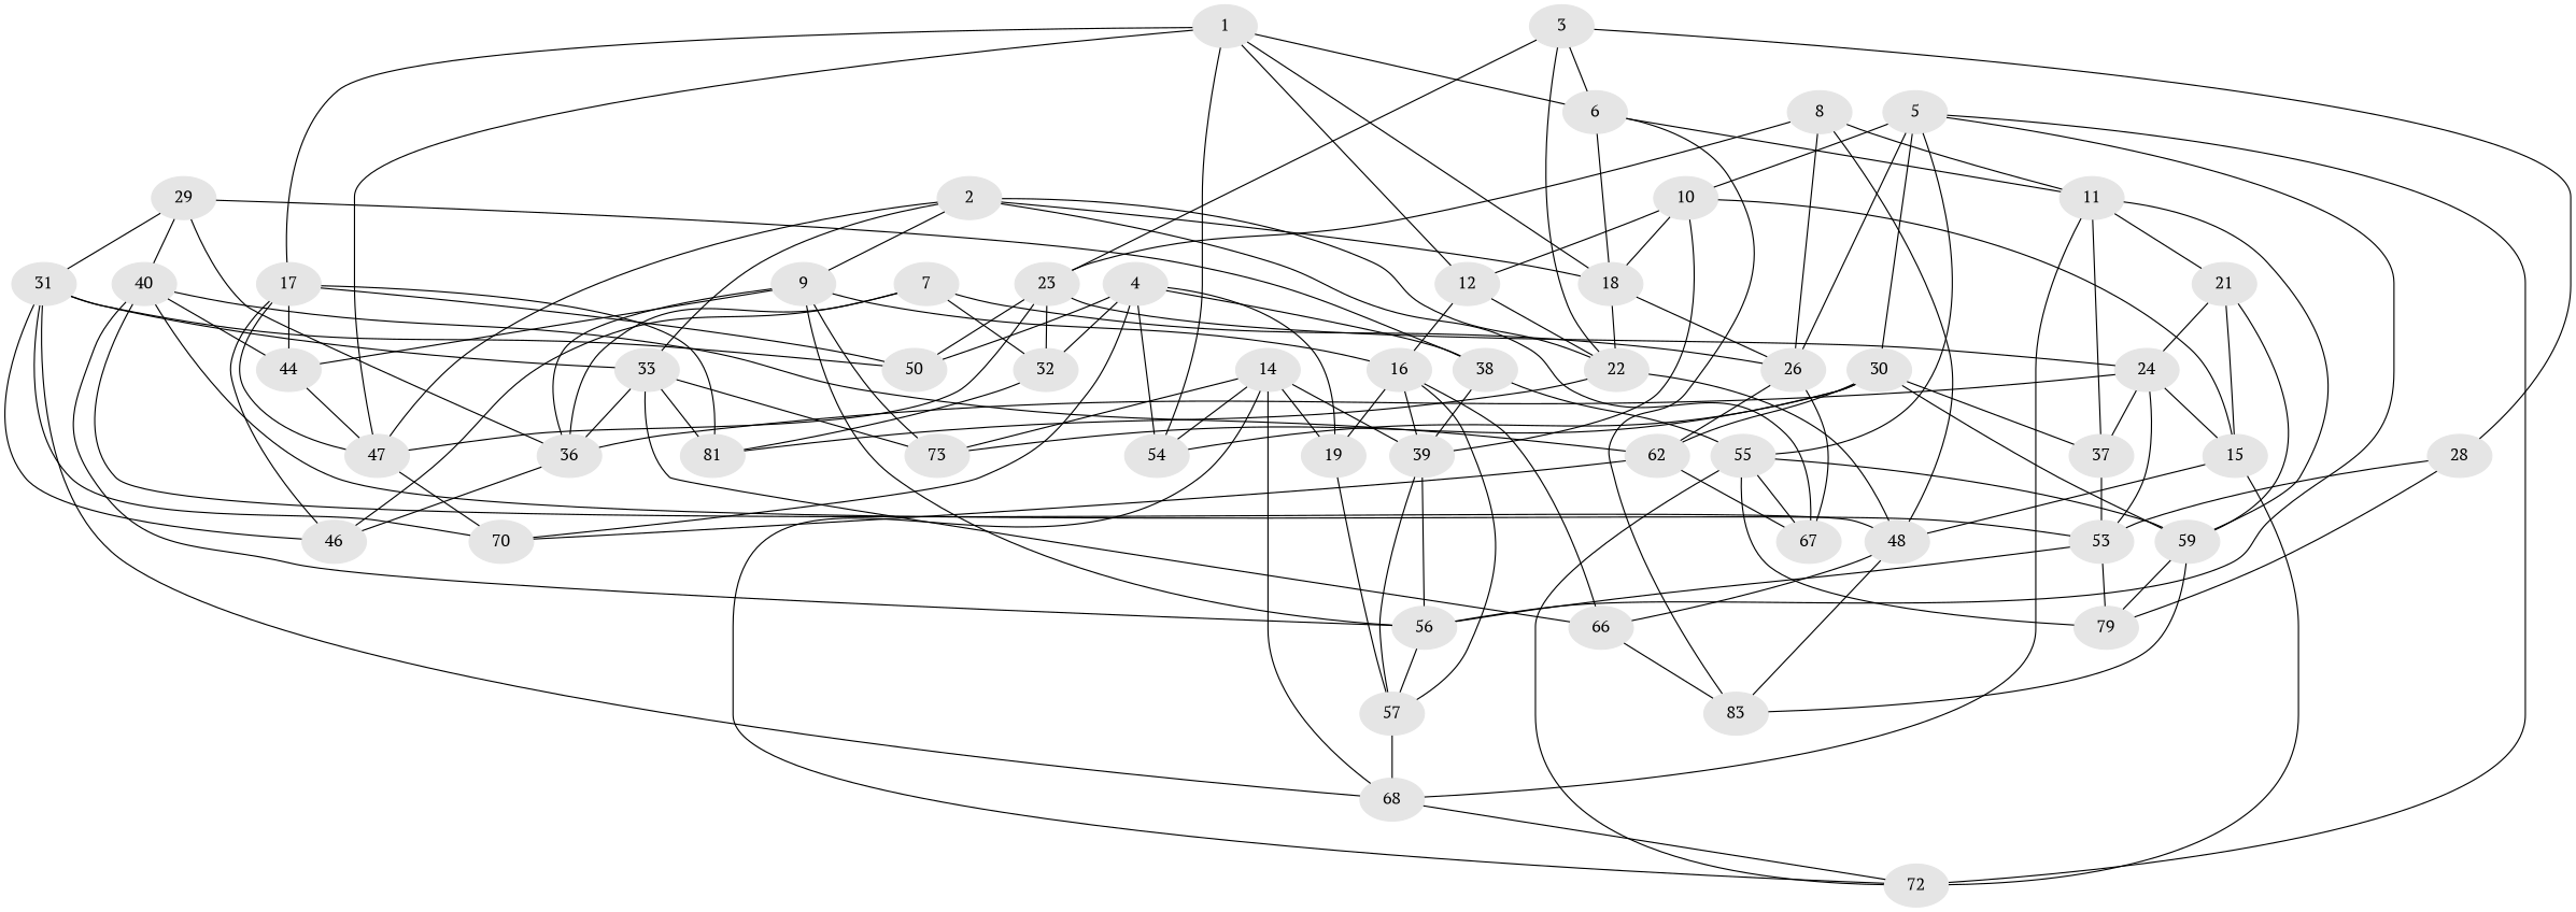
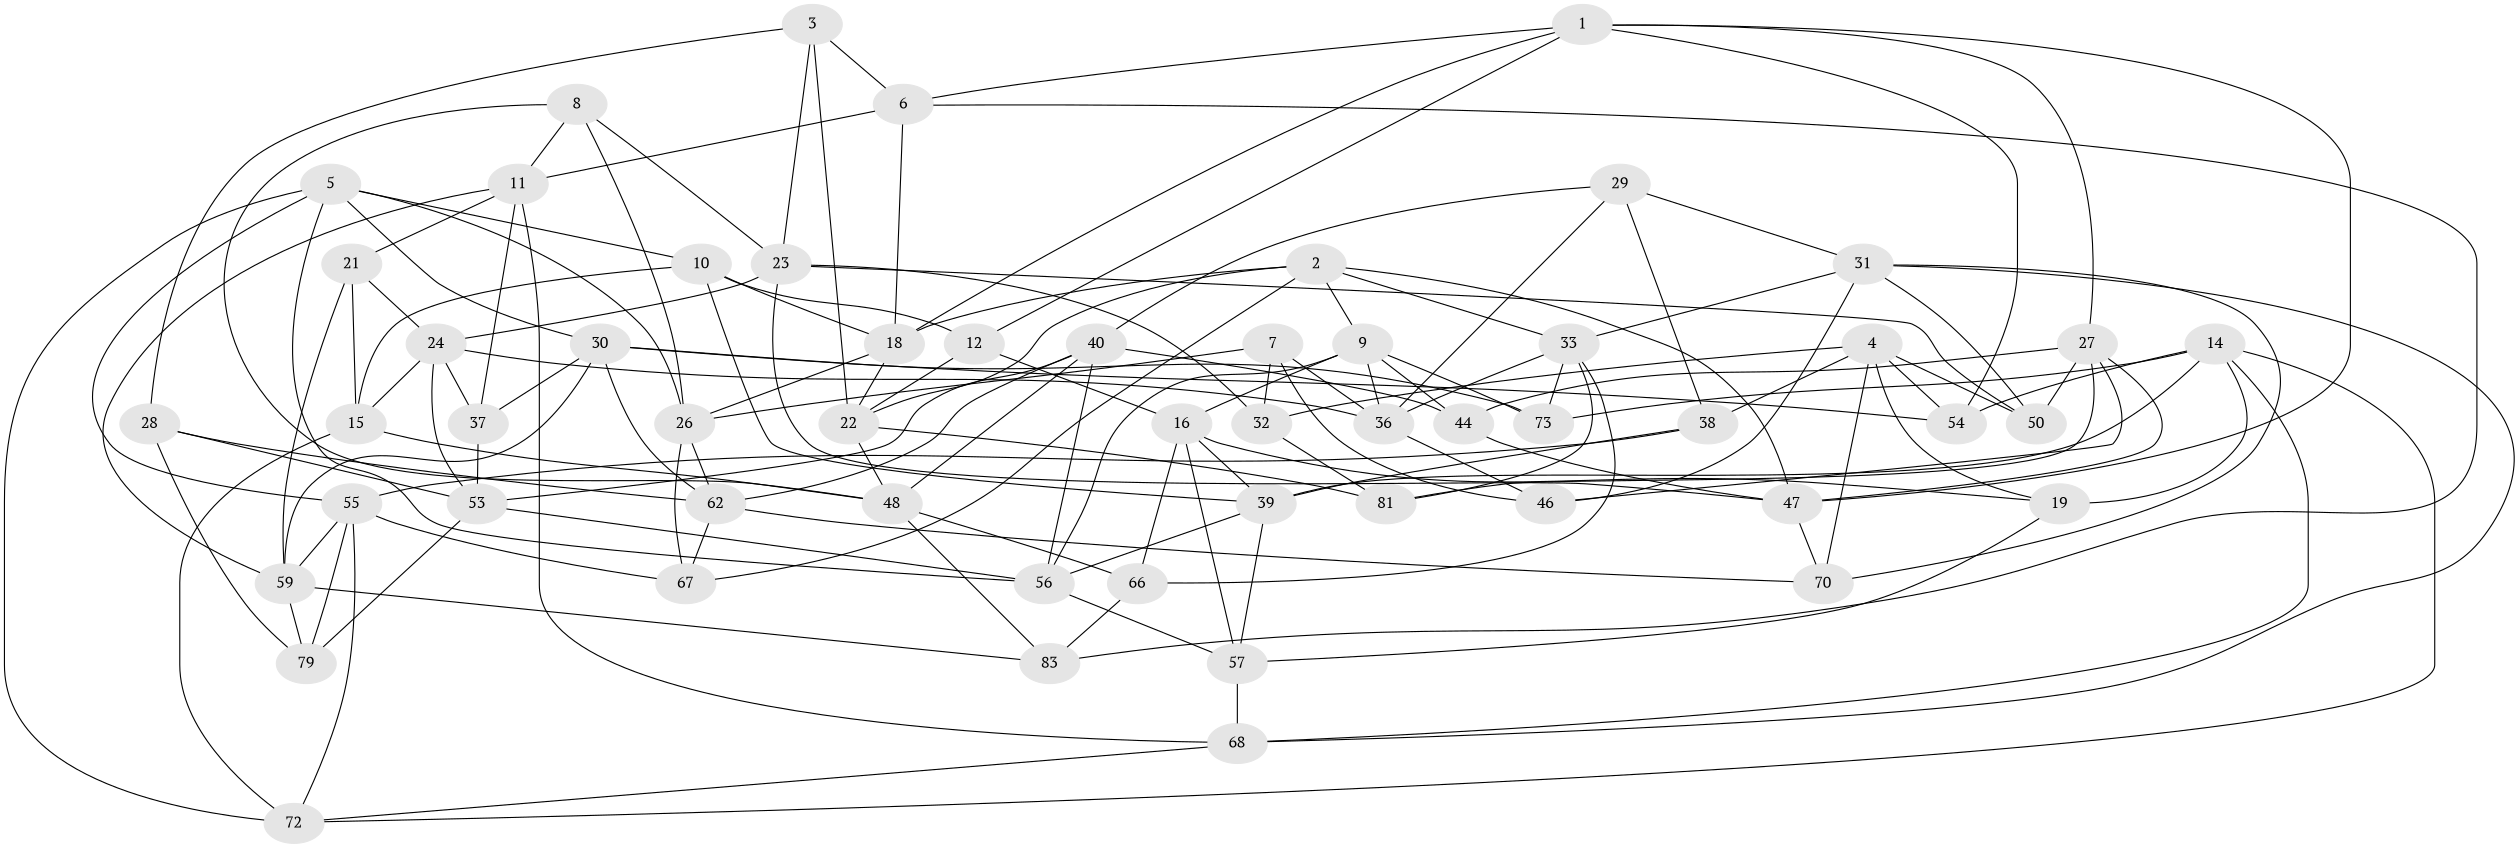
  graph {
    fontname="PT Serif"
    node [color=gray90 fontname="PT Serif" style=filled]
    edge [fontname="PT Serif"]
    1 [super="+15"]
    6 [super="+13"]
    12
-   17 [super="+74"]
+   17 [super="+74" label=27]
    18 [super="+34"]
    47 [super="+60"]
    54
    11 [super="+77"]
    83
    22 [super="+43"]
    16 [super="+25"]
    50
    46
    44
    81
    26 [super="+45"]
    70
    2 [super="+51"]
    9 [super="+20"]
    33 [super="+78"]
    67
    56 [super="+82"]
    36 [super="+64"]
    73
    48 [super="+49"]
    66
    3
    23 [super="+63"]
    28
    32
    24 [super="+42"]
    53 [super="+86"]
    62 [super="+88"]
    79
    4 [super="+76"]
    19
    38
    57 [super="+85"]
    55 [super="+71"]
    39 [super="+80"]
    5 [super="+61"]
    10 [super="+52"]
    30 [super="+41"]
    72 [super="+87"]
    n45 [label=15 super="+65"]
    37
    59 [super="+84"]
    21
    68 [super="+69"]
    7
    8
    14 [super="+27"]
    31 [super="+58"]
    29
    40 [super="+75"]
    1 -- 6
    1 -- 12
    1 -- 17
    1 -- 18
    1 -- 47
    1 -- 54
    6 -- 18
    6 -- 11
    6 -- 83
    12 -- 22
    12 -- 16
    17 -- 47
    17 -- 50
    17 -- 46
    17 -- 44
    17 -- 81
    18 -- 22
    18 -- 26
    47 -- 70
    11 -- 37
    11 -- 59
    11 -- 21
    11 -- 68
    22 -- 81
    22 -- 48
    16 -- 66
    16 -- 19
    16 -- 57
    16 -- 39
    44 -- 47
    26 -- 67
    26 -- 62
    2 -- 18
    2 -- 47
    2 -- 22
    2 -- 9
    2 -- 33
    2 -- 67
    9 -- 16
    9 -- 44
    9 -- 56
    9 -- 36
    9 -- 73
    33 -- 81
    33 -- 36
    33 -- 73
    33 -- 66
    56 -- 57
    36 -- 46
    48 -- 83
    48 -- 66
    66 -- 83
    3 -- 6
    3 -- 22
    3 -- 23
    3 -- 28
    23 -- 47
    23 -- 50
    23 -- 32
    23 -- 24
    28 -- 53
+   28 -- 62
    28 -- 79
    32 -- 81
    24 -- 36
    24 -- 53
    24 -- n45
    24 -- 37
    53 -- 56
    53 -- 79
    62 -- 70
    62 -- 67
    4 -- 54
    4 -- 50
    4 -- 70
    4 -- 32
    4 -- 19
    4 -- 38
    19 -- 57
    38 -- 55
    38 -- 39
    57 -- 68 [weight=2]
    55 -- 67
    55 -- 79
    55 -- 72
    55 -- 59
    39 -- 56
    39 -- 57
    5 -- 26
    5 -- 56
    5 -- 55
    5 -- 10
    5 -- 30
    5 -- 72
    10 -- 12
    10 -- 18
    10 -- 39
    10 -- n45
    30 -- 54
    30 -- 73
    30 -- 62
    30 -- 37
    30 -- 59
    n45 -- 48
    n45 -- 72 [weight=2]
    37 -- 53
    59 -- 83
    59 -- 79
    21 -- 24
    21 -- n45
    21 -- 59
    68 -- 72
    7 -- 46
    7 -- 26
    7 -- 36
    7 -- 32
    8 -- 11
    8 -- 26
    8 -- 48
    8 -- 23
    14 -- 54
    14 -- 73
    14 -- 19
    14 -- 39
    14 -- 72
    14 -- 68
    31 -- 50
    31 -- 46
    31 -- 70
    31 -- 33
    31 -- 68
    29 -- 36
    29 -- 38
    29 -- 31
    29 -- 40
    40 -- 44
    40 -- 56
    40 -- 48
    40 -- 53
    40 -- 62
  }
